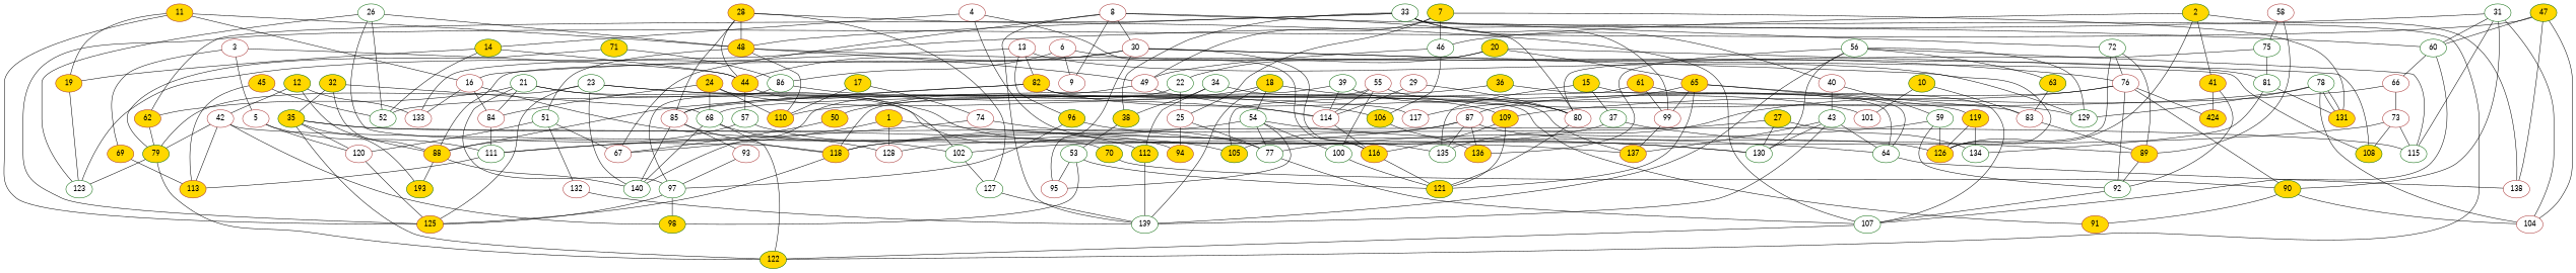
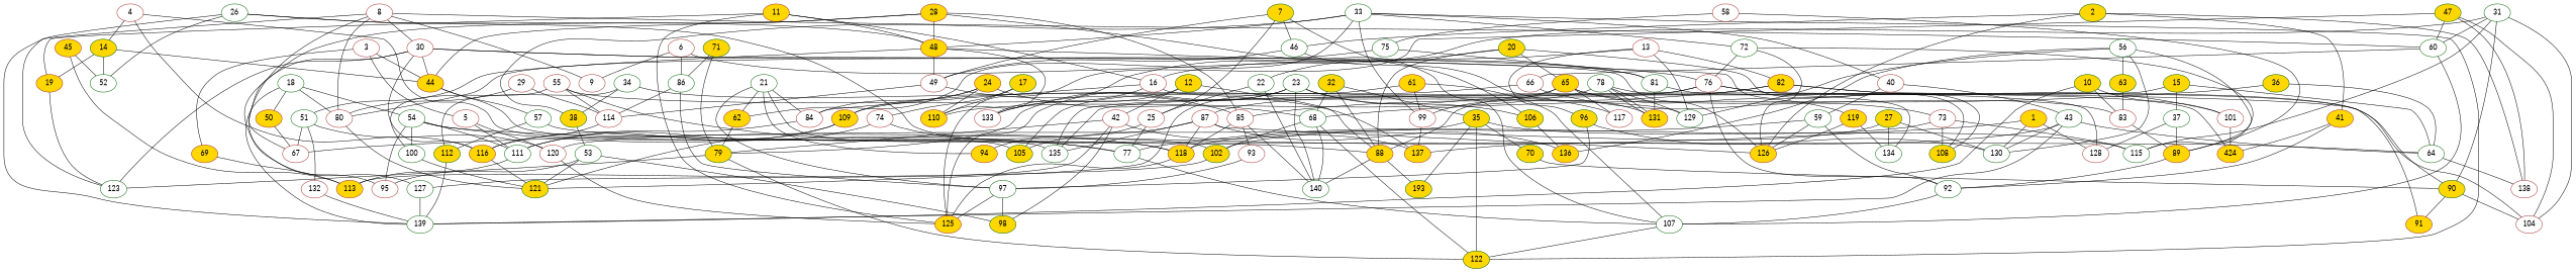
  graph {
    fontname=Lato
    node [color=darkgreen fillcolor=white fontname=Lato style=filled]
    edge [fontname=Lato]
    1 [color=brown fillcolor=gold]
    67 [color=brown]
    128 [color=brown]
    130
    2 [fillcolor=gold]
    41 [color=brown fillcolor=gold]
    46
    126 [color=brown fillcolor=gold]
    138 [color=brown]
    92
    n11 [color=brown fillcolor=gold label=424]
    49 [color=brown]
    106 [fillcolor=gold]
    3 [color=brown]
    5 [color=brown]
    44 [color=brown fillcolor=gold]
    69 [color=brown fillcolor=gold]
    111
    120 [color=brown]
    57
-   102
+   102 [fillcolor=gold]
    113 [color=brown fillcolor=gold]
    4 [color=brown]
    14 [fillcolor=gold]
    116 [color=brown fillcolor=gold]
    135
    19 [color=brown fillcolor=gold]
    52
    121 [fillcolor=gold]
    125 [color=brown fillcolor=gold]
    6 [color=brown]
    9 [color=brown]
    81
    86
    131 [color=brown fillcolor=gold]
    134
    97
    114 [color=brown]
    7 [fillcolor=gold]
    25 [color=brown]
    94 [color=brown fillcolor=gold]
    77
    85 [color=brown]
    8 [color=brown]
    30 [color=brown]
    60
    80 [color=brown]
    139
    123
    76 [color=brown]
    95 [color=brown]
    107
    66 [color=brown]
    10 [fillcolor=gold]
    83 [color=brown]
    101 [color=brown]
    89 [color=brown fillcolor=gold]
    11 [color=brown fillcolor=gold]
    16 [color=brown]
    48 [color=brown fillcolor=gold]
    133 [color=brown]
    84 [color=brown]
    110 [color=brown fillcolor=gold]
    108 [fillcolor=gold]
    51
    12 [fillcolor=gold]
    42 [color=brown]
    88 [color=brown fillcolor=gold]
    79 [fillcolor=gold]
    137 [color=brown fillcolor=gold]
    98 [fillcolor=gold]
    140
    n73 [fillcolor=gold label=193]
    13 [color=brown]
    82 [color=brown fillcolor=gold]
    96 [fillcolor=gold]
    129
    91 [color=brown fillcolor=gold]
    15 [fillcolor=gold]
    37
    64
    17 [fillcolor=gold]
    74 [color=brown]
-   18 [fillcolor=gold]
+   18
    50 [color=brown fillcolor=gold]
    54
    100
    20 [fillcolor=gold]
    22
    65 [color=brown fillcolor=gold]
    117 [color=brown]
    99 [color=brown]
    119 [color=brown fillcolor=gold]
    21
    62 [color=brown fillcolor=gold]
    105 [fillcolor=gold]
    23
    122 [fillcolor=gold]
    136 [color=brown fillcolor=gold]
    24 [color=brown fillcolor=gold]
    68
    109 [color=brown fillcolor=gold]
    26
    118 [color=brown fillcolor=gold]
    27 [fillcolor=gold]
    28 [color=brown fillcolor=gold]
    127
    93 [color=brown]
    29 [color=brown]
    90 [fillcolor=gold]
    87 [color=brown]
    31
    104 [color=brown]
    115
    32 [fillcolor=gold]
    35 [fillcolor=gold]
    70 [fillcolor=gold]
    33
    38 [fillcolor=gold]
    40 [color=brown]
    72
    53
    43
    59
    34
    112 [fillcolor=gold]
    36 [fillcolor=gold]
-   39
    45 [color=brown fillcolor=gold]
    47 [fillcolor=gold]
    132 [color=brown]
    55 [color=brown]
    56
    63 [fillcolor=gold]
    58 [color=brown]
    75
    73 [color=brown]
    61 [color=brown fillcolor=gold]
    71 [fillcolor=gold]
    78
    1 -- 67
    1 -- 128
    1 -- 130
    2 -- 41
    2 -- 46
    2 -- 126
    2 -- 138
    41 -- 92
    41 -- n11
    46 -- 49
    46 -- 106
    92 -- 107
    49 -- 114
    49 -- 85
    106 -- 136
    3 -- 5
    3 -- 44
    3 -- 69
    5 -- 111
    5 -- 120
    44 -- 57
    44 -- 102
    69 -- 113
    111 -- 113
    120 -- 125
    57 -- 88
    57 -- 112
    102 -- 127
    4 -- 14
    4 -- 116
    4 -- 135
    14 -- 44
    14 -- 19
    14 -- 52
    116 -- 121
    19 -- 123
    6 -- 9
    6 -- 81
    6 -- 86
    81 -- 131
    81 -- 134
    86 -- 97
    86 -- 114
    97 -- 125
    97 -- 98
    114 -- 116
    7 -- 46
    7 -- 49
    7 -- 131
    7 -- 25
    25 -- 94
    25 -- 77
    77 -- 107
    85 -- 140
    85 -- 118
    85 -- 93
    8 -- 67
    8 -- 9
    8 -- 30
    8 -- 60
    8 -- 80
    8 -- 139
    30 -- 126
    30 -- 44
    30 -- 116
    30 -- 123
    30 -- 76
    30 -- 95
    60 -- 107
    60 -- 66
    80 -- 121
    76 -- 92
    76 -- n11
    76 -- 135
    76 -- 90
    76 -- 87
    107 -- 122
    66 -- 109
    66 -- 73
    10 -- 83
    10 -- 101
    83 -- 89
+   101 -- n11
    89 -- 92
    11 -- 19
    11 -- 125
    11 -- 16
    11 -- 48
    16 -- 128
    16 -- 133
    16 -- 84
    48 -- 49
    48 -- 110
    48 -- 108
    48 -- 51
    84 -- 111
    51 -- 67
    51 -- 120
    51 -- 132
    12 -- 133
    12 -- 42
    12 -- 88
    42 -- 113
    42 -- 79
    42 -- 137
    42 -- 98
    88 -- 140
    88 -- n73
    79 -- 123
    79 -- 122
    13 -- 16
    13 -- 82
    13 -- 96
    13 -- 129
    82 -- 85
    82 -- 101
    82 -- 88
    82 -- 91
    96 -- 130
    96 -- 97
    15 -- 135
    15 -- 37
    15 -- 64
    37 -- 128
    37 -- 89
    64 -- 138
    17 -- 110
    17 -- 74
    74 -- 111
    74 -- 77
    18 -- 80
    18 -- 139
    18 -- 50
    18 -- 54
    50 -- 67
    54 -- 111
    54 -- 77
    54 -- 95
    54 -- 64
    54 -- 100
    100 -- 121
    20 -- 108
    20 -- 88
    20 -- 22
    20 -- 65
    22 -- 25
    22 -- 140
    65 -- 121
    65 -- 83
    65 -- 117
    65 -- 99
    65 -- 119
    99 -- 137
    119 -- 126
    119 -- 134
    21 -- 97
    21 -- 94
    21 -- 84
    21 -- 62
    21 -- 105
    62 -- 79
    23 -- 106
    23 -- 125
    23 -- 79
    23 -- 140
    23 -- 117
    24 -- 84
    24 -- 110
    24 -- 68
    24 -- 109
    68 -- 102
    68 -- 140
    68 -- 122
    109 -- 116
    109 -- 121
    26 -- 52
    26 -- 123
    26 -- 48
    26 -- 118
    118 -- 125
    27 -- 130
    27 -- 134
    27 -- 118
    28 -- 44
    28 -- 85
    28 -- 107
    28 -- 48
    28 -- 127
    127 -- 139
    93 -- 97
    29 -- 114
    29 -- 80
    90 -- 91
    90 -- 104
    87 -- 126
    87 -- 135
    87 -- 105
    87 -- 136
    87 -- 118
    31 -- 60
    31 -- 133
    31 -- 90
    31 -- 104
    31 -- 115
    32 -- 88
    32 -- 68
    32 -- 35
    35 -- 120
    35 -- n73
    35 -- 122
    35 -- 115
    35 -- 70
    70 -- 90
    33 -- 48
    33 -- 99
    33 -- 62
    33 -- 122
    33 -- 38
    33 -- 40
    33 -- 72
    38 -- 53
    40 -- 43
    40 -- 59
    72 -- 126
    72 -- 76
    72 -- 89
    53 -- 121
    53 -- 95
    53 -- 98
    43 -- 130
    43 -- 139
    43 -- 137
    43 -- 64
    59 -- 126
    59 -- 92
    59 -- 77
    34 -- 137
    34 -- 38
    34 -- 112
    112 -- 139
    36 -- 64
    36 -- 68
-   39 -- 52
-   39 -- 114
-   39 -- 80
    45 -- 113
    45 -- 52
    47 -- 138
    47 -- 125
    47 -- 60
    47 -- 104
    132 -- 139
    55 -- 114
    55 -- 129
    55 -- 100
    55 -- 118
    56 -- 130
-   56 -- 139
+   10 -- 139
    56 -- 129
    56 -- 136
    56 -- 115
    56 -- 63
    63 -- 83
    58 -- 89
    58 -- 75
    75 -- 81
    75 -- 80
    73 -- 102
    73 -- 108
    73 -- 115
    61 -- 107
    61 -- 99
    61 -- 105
    71 -- 86
    71 -- 79
    78 -- 131
    78 -- 131
    78 -- 110
    78 -- 129
    78 -- 104
  }
